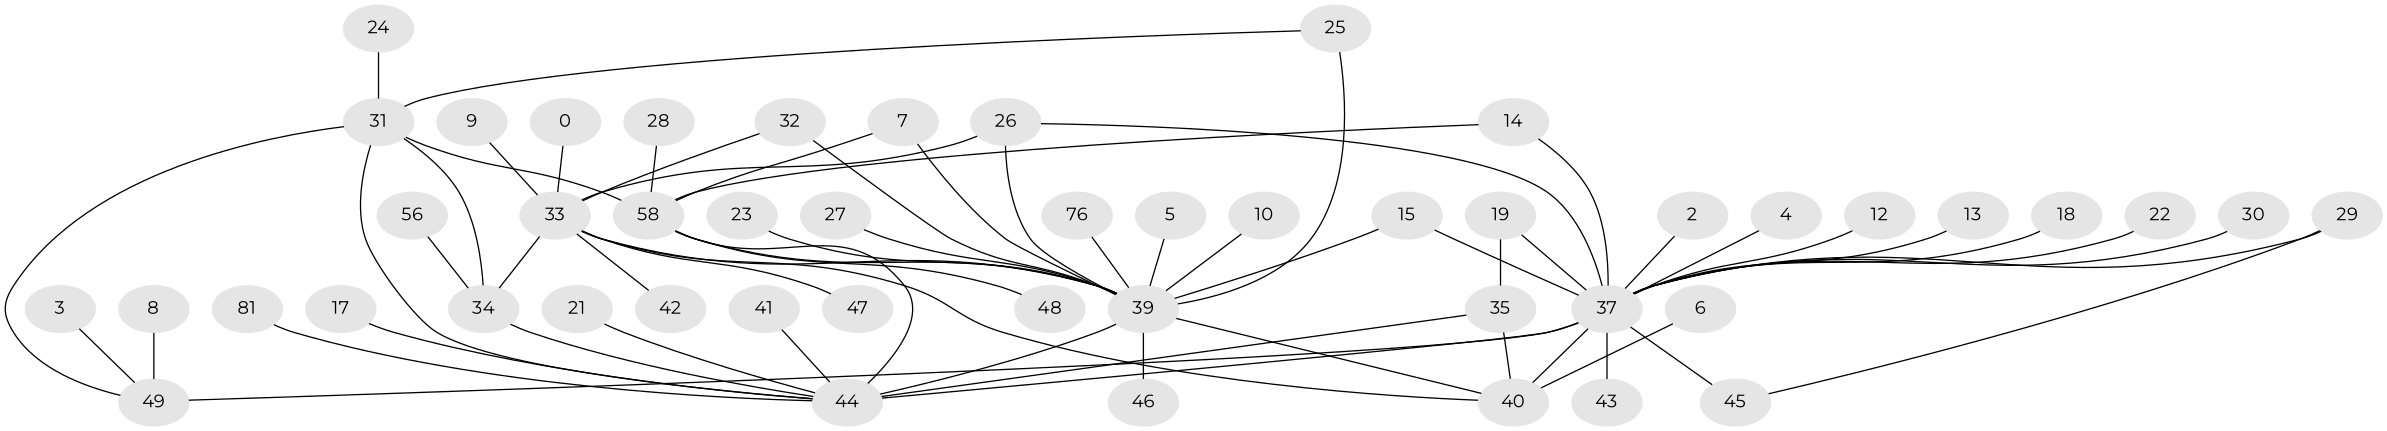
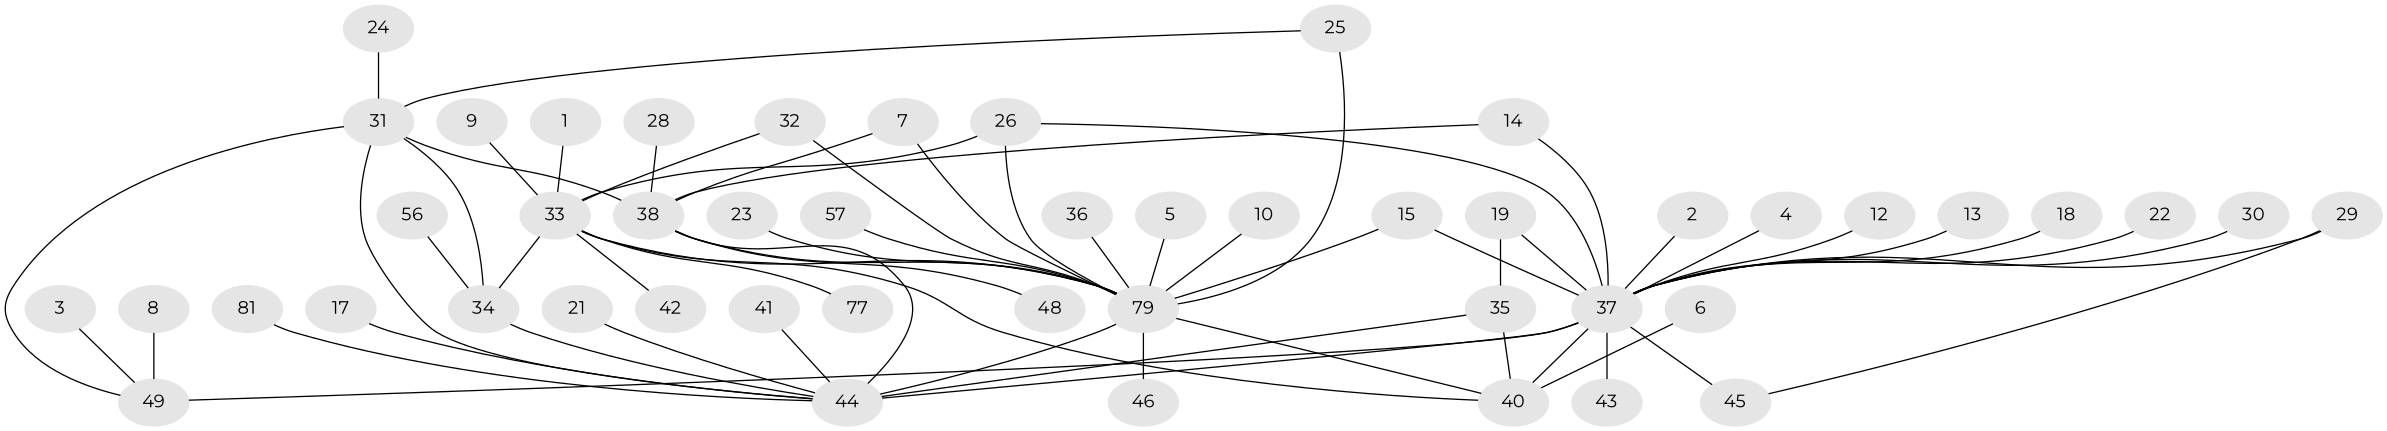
  graph {
    fontname=Montserrat
    node [color=gray90 fontname=Montserrat style=filled]
    edge [fontname=Montserrat weight=1.0]
-   1 [label=0]
+   1
    33
-   39
+   39 [label=79]
    40
    34
    42
-   47
+   47 [label=77]
    2
    37
    49
    44
    45
    43
    3
    4
    5
    46
    6
    7
-   38 [label=58]
+   38
    48
    8
    9
    10
    n25 [label=81]
    12
    13
    14
    15
    n30 [label=56]
    17
    18
    19
    35
    21
    22
    23
    24
    31
    25
    26
-   27
+   27 [label=57]
    28
    29
    30
    32
-   36 [label=76]
+   36
    41
    1 -- 33
    33 -- 39
    33 -- 40
    33 -- 34 [weight=2.0]
    33 -- 42
    33 -- 47
    39 -- 40
    39 -- 44
    39 -- 46
    34 -- 44
    2 -- 37
    37 -- 40 [weight=2.0]
    37 -- 49 [weight=2.0]
    37 -- 44 [weight=3.0]
    37 -- 45
    37 -- 43
    3 -- 49
    4 -- 37
    5 -- 39
    6 -- 40
    7 -- 39
    7 -- 38
    38 -- 39
    38 -- 44
    38 -- 48
    8 -- 49
    9 -- 33
    10 -- 39
    n25 -- 44
    12 -- 37
    13 -- 37
    14 -- 37
    14 -- 38
    15 -- 39 [weight=5.0]
    15 -- 37
    n30 -- 34
    17 -- 44
    18 -- 37
    19 -- 37
    19 -- 35
    35 -- 40
    35 -- 44
    21 -- 44
    22 -- 37
    23 -- 39
    24 -- 31
    31 -- 34
    31 -- 49
    31 -- 44
    31 -- 38
    25 -- 39 [weight=2.0]
    25 -- 31
    26 -- 33
    26 -- 39 [weight=2.0]
    26 -- 37
    27 -- 39 [weight=2.0]
    28 -- 38
    29 -- 37
    29 -- 45
    30 -- 37 [weight=2.0]
    32 -- 33
    32 -- 39
    36 -- 39
    41 -- 44
  }
